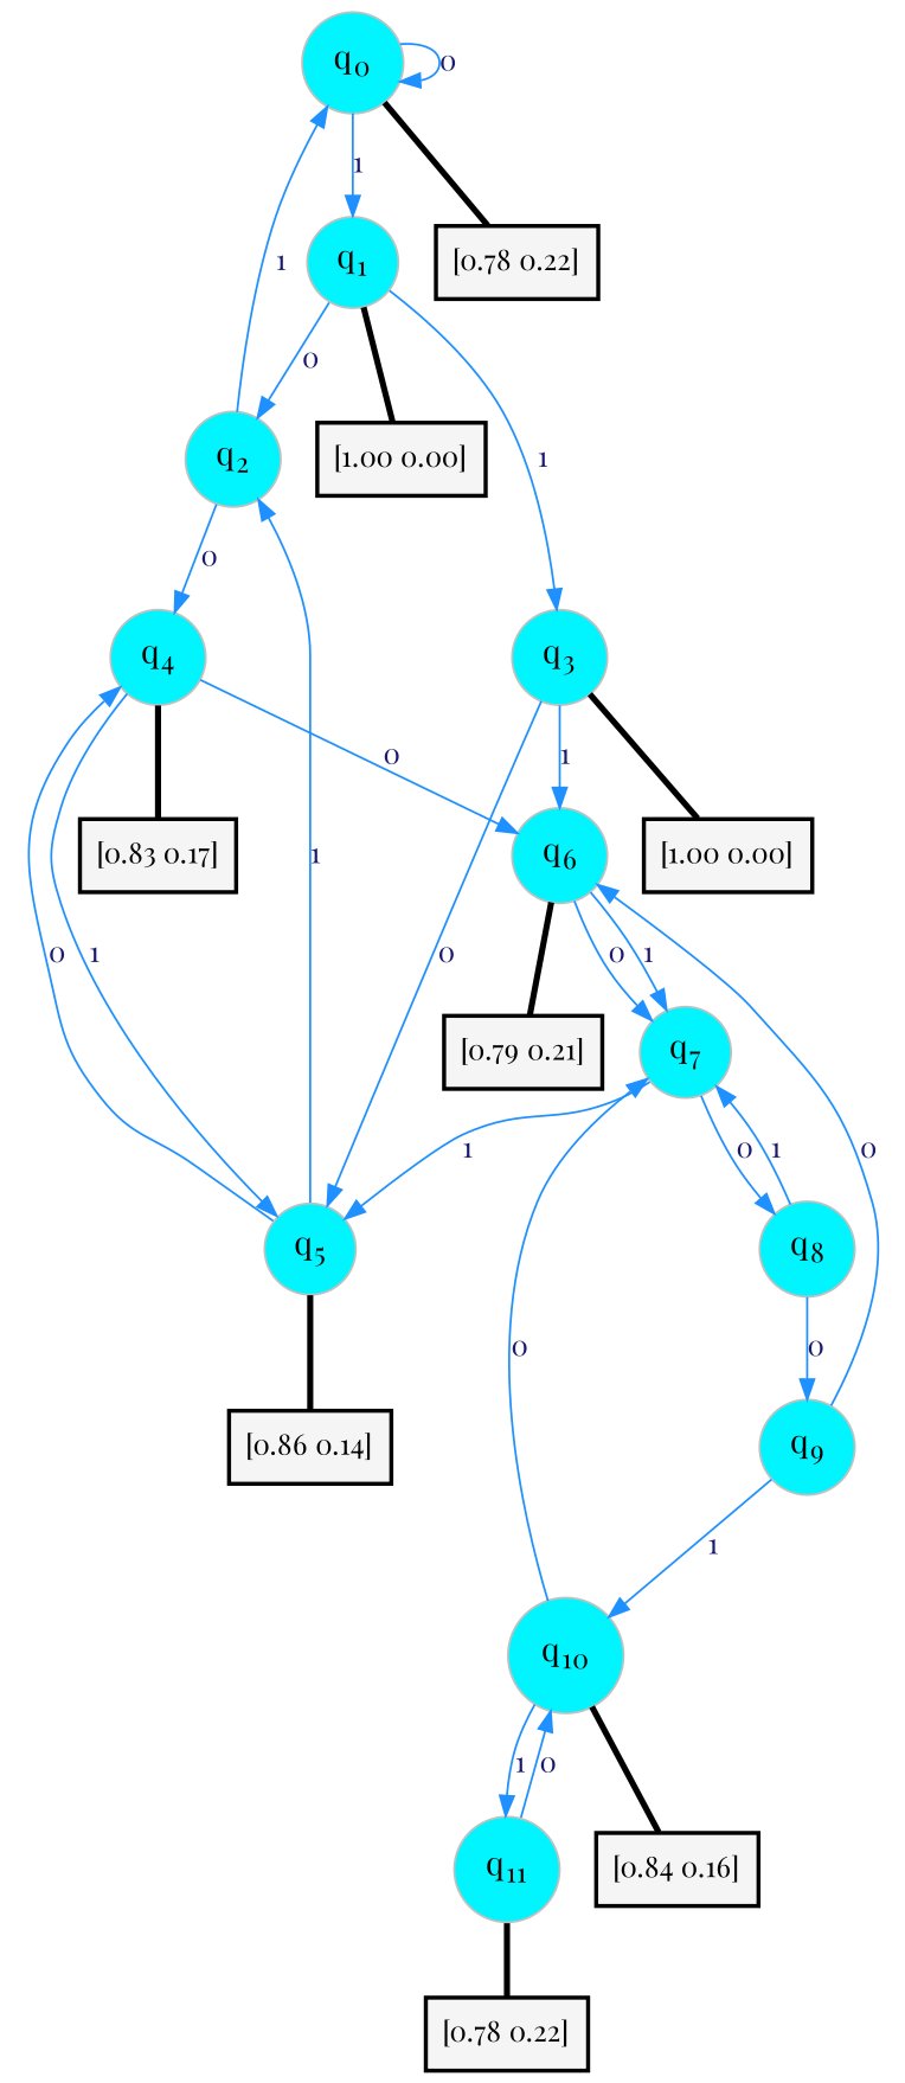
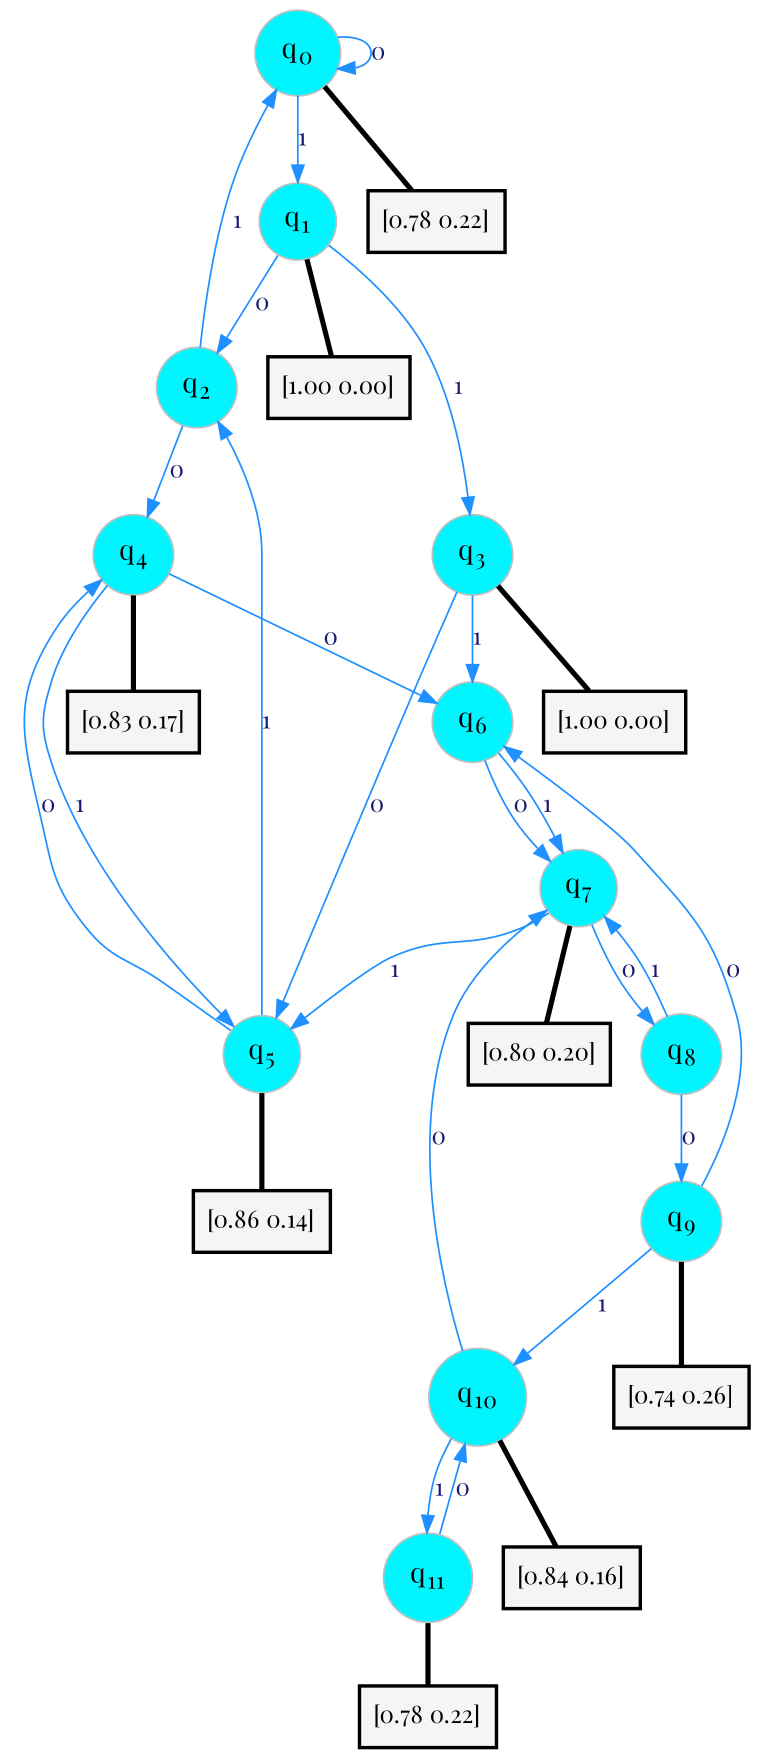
  digraph {
    fontname="Playfair Display"
    rankdir=TD
    node [color=gray fillcolor=turquoise1 fontcolor=black fontname="Playfair Display" fontsize=16 fontweight=bold shape=circle style=filled]
    edge [arrowsize=1 color=dodgerblue1 fontcolor=midnightblue fontname="Playfair Display" fontweight=bold penwidth=1 style=solid weight=20]
    n1 [label=<q<SUB>0</SUB>>]
    n2 [label=<q<SUB>1</SUB>>]
    n3 [color=black fillcolor=whitesmoke fontsize=14 label="[0.78 0.22]" penwidth=2 shape=box]
    n4 [label=<q<SUB>2</SUB>>]
    n5 [label=<q<SUB>3</SUB>>]
    n6 [color=black fillcolor=whitesmoke fontsize=14 label="[1.00 0.00]" penwidth=2 shape=box]
    n7 [label=<q<SUB>4</SUB>>]
    n8 [label=<q<SUB>5</SUB>>]
    n9 [label=<q<SUB>6</SUB>>]
    n10 [color=black fillcolor=whitesmoke fontsize=14 label="[1.00 0.00]" penwidth=2 shape=box]
    n11 [color=black fillcolor=whitesmoke fontsize=14 label="[0.83 0.17]" penwidth=2 shape=box]
    n12 [color=black fillcolor=whitesmoke fontsize=14 label="[0.86 0.14]" penwidth=2 shape=box]
    n13 [label=<q<SUB>7</SUB>>]
-   n14 [color=black fillcolor=whitesmoke fontsize=14 label="[0.79 0.21]" penwidth=2 shape=box]
    n15 [label=<q<SUB>8</SUB>>]
+   n16 [color=black fillcolor=whitesmoke fontsize=14 label="[0.80 0.20]" penwidth=2 shape=box]
    n17 [label=<q<SUB>9</SUB>>]
    n18 [label=<q<SUB>10</SUB>>]
+   n19 [color=black fillcolor=whitesmoke fontsize=14 label="[0.74 0.26]" penwidth=2 shape=box]
    n20 [label=<q<SUB>11</SUB>>]
    n21 [color=black fillcolor=whitesmoke fontsize=14 label="[0.84 0.16]" penwidth=2 shape=box]
    n22 [color=black fillcolor=whitesmoke fontsize=14 label="[0.78 0.22]" penwidth=2 shape=box]
    n1 -> n1 [label=0]
    n1 -> n2 [label=1]
    n1 -> n3 [arrowhead=none color=black penwidth=3]
    n2 -> n4 [label=0]
    n2 -> n5 [label=1]
    n2 -> n6 [arrowhead=none color=black penwidth=3]
    n4 -> n1 [label=1]
    n4 -> n7 [label=0]
    n5 -> n8 [label=0]
    n5 -> n9 [label=1]
    n5 -> n10 [arrowhead=none color=black penwidth=3]
    n7 -> n8 [label=1]
    n7 -> n9 [label=0]
    n7 -> n11 [arrowhead=none color=black penwidth=3]
    n8 -> n4 [label=1]
    n8 -> n7 [label=0]
    n8 -> n12 [arrowhead=none color=black penwidth=3]
    n9 -> n13 [label=0]
    n9 -> n13 [label=1]
-   n9 -> n14 [arrowhead=none color=black penwidth=3]
    n13 -> n8 [label=1]
    n13 -> n15 [label=0]
+   n13 -> n16 [arrowhead=none color=black penwidth=3]
    n15 -> n13 [label=1]
    n15 -> n17 [label=0]
    n17 -> n9 [label=0]
    n17 -> n18 [label=1]
+   n17 -> n19 [arrowhead=none color=black penwidth=3]
    n18 -> n13 [label=0]
    n18 -> n20 [label=1]
    n18 -> n21 [arrowhead=none color=black penwidth=3]
    n20 -> n18 [label=0]
    n20 -> n22 [arrowhead=none color=black penwidth=3]
  }
